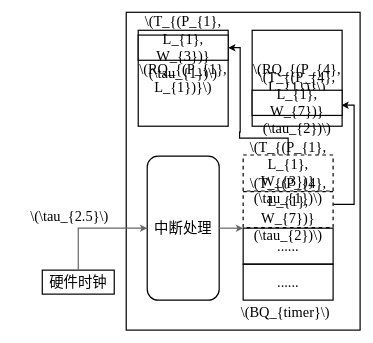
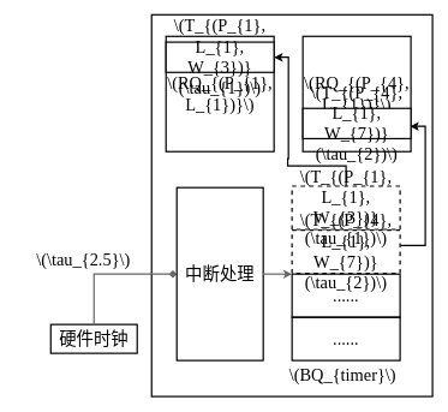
  <mxCell id="0" />
  <mxCell id="1" parent="0" />
  <mxCell id="2" value="硬件时钟" style="rounded=0;whiteSpace=wrap;html=1;fontFamily=宋体;fontSize=24;strokeWidth=2;" parent="1" vertex="1"><mxGeometry x="70" y="450" width="120" height="40" as="geometry" /></mxCell>
  <mxCell id="3" value="" style="rounded=0;whiteSpace=wrap;html=1;fontFamily=宋体;fontSize=24;strokeWidth=2;" parent="1" vertex="1"><mxGeometry x="210" y="20" width="390" height="530" as="geometry" /></mxCell>
- <mxCell id="4" value="" style="endArrow=classic;html=1;fontFamily=宋体;fontSize=24;edgeStyle=orthogonalEdgeStyle;rounded=0;entryX=0;entryY=0.5;entryDx=0;entryDy=0;exitX=0.5;exitY=0;exitDx=0;exitDy=0;strokeWidth=2;strokeColor=#666666;" parent="1" source="2" target="18" edge="1"><mxGeometry width="50" height="50" relative="1" as="geometry"><mxPoint x="20" y="500" as="sourcePoint" /><mxPoint x="260" y="287.5" as="targetPoint" /><Array as="points"><mxPoint x="130" y="380" /></Array></mxGeometry></mxCell>
+ <mxCell id="4" value="" style="endArrow=diamond;html=1;fontFamily=宋体;fontSize=24;edgeStyle=orthogonalEdgeStyle;rounded=0;entryX=0;entryY=0.5;entryDx=0;entryDy=0;exitX=0.5;exitY=0;exitDx=0;exitDy=0;strokeWidth=2;strokeColor=#666666;" parent="1" source="2" target="18" edge="1"><mxGeometry width="50" height="50" relative="1" as="geometry"><mxPoint x="20" y="500" as="sourcePoint" /><mxPoint x="260" y="287.5" as="targetPoint" /><Array as="points"><mxPoint x="130" y="380" /></Array></mxGeometry></mxCell>
  <mxCell id="5" value="\(\tau_{2.5}\)" style="text;html=1;align=center;verticalAlign=middle;resizable=0;points=[];autosize=1;strokeColor=none;fillColor=none;fontSize=24;fontFamily=宋体;strokeWidth=2;" parent="1" vertex="1"><mxGeometry x="20" y="340" width="190" height="40" as="geometry" /></mxCell>
  <mxCell id="6" value="\(RQ_{(P_{1}, L_{1})}\)" style="rounded=0;whiteSpace=wrap;html=1;fontFamily=宋体;fontSize=24;strokeWidth=2;" parent="1" vertex="1"><mxGeometry x="230" y="50" width="150" height="160" as="geometry" /></mxCell>
  <mxCell id="7" value="\(RQ_{(P_{4}, L_{1})}\)" style="rounded=0;whiteSpace=wrap;html=1;fontFamily=宋体;fontSize=24;strokeWidth=2;" parent="1" vertex="1"><mxGeometry x="420" y="50" width="150" height="160" as="geometry" /></mxCell>
  <mxCell id="8" value="" style="endArrow=classic;html=1;rounded=0;fontFamily=宋体;fontSize=24;entryX=1;entryY=0.5;entryDx=0;entryDy=0;strokeColor=#000000;exitX=0.5;exitY=0;exitDx=0;exitDy=0;edgeStyle=orthogonalEdgeStyle;strokeWidth=2;" parent="1" source="11" target="16" edge="1"><mxGeometry width="50" height="50" relative="1" as="geometry"><mxPoint x="320" y="260" as="sourcePoint" /><mxPoint x="370" y="210" as="targetPoint" /><Array as="points"><mxPoint x="480" y="230" /><mxPoint x="399" y="230" /><mxPoint x="399" y="220" /><mxPoint x="400" y="220" /><mxPoint x="400" y="79" /></Array></mxGeometry></mxCell>
  <mxCell id="9" style="edgeStyle=orthogonalEdgeStyle;rounded=0;html=1;entryX=0.992;entryY=0.594;entryDx=0;entryDy=0;fontFamily=宋体;fontSize=24;strokeColor=#000000;strokeWidth=2;exitX=1.006;exitY=0.356;exitDx=0;exitDy=0;exitPerimeter=0;entryPerimeter=0;" parent="1" source="12" target="17" edge="1"><mxGeometry relative="1" as="geometry"><mxPoint x="410" y="340" as="sourcePoint" /><Array as="points"><mxPoint x="590" y="340" /><mxPoint x="590" y="175" /></Array></mxGeometry></mxCell>
  <mxCell id="10" value="" style="group;fontFamily=宋体;fontSize=24;strokeWidth=2;" parent="1" vertex="1" connectable="0"><mxGeometry x="405" y="258" width="150" height="242" as="geometry" /></mxCell>
  <mxCell id="11" value="\(T_{(P_{1}, L_{1}, W_{3})}(\tau_{1})\)" style="rounded=0;whiteSpace=wrap;html=1;strokeColor=default;fontFamily=宋体;fontSize=24;fillColor=none;dashed=1;strokeWidth=2;" parent="10" vertex="1"><mxGeometry width="150" height="60" as="geometry" /></mxCell>
  <mxCell id="12" value="\(T_{(P_{4}, L_{1}, W_{7})}(\tau_{2})\)" style="rounded=0;whiteSpace=wrap;html=1;strokeColor=default;fontFamily=宋体;fontSize=24;fillColor=none;dashed=1;strokeWidth=2;" parent="10" vertex="1"><mxGeometry y="61" width="150" height="60" as="geometry" /></mxCell>
  <mxCell id="13" value="......" style="rounded=0;whiteSpace=wrap;html=1;strokeColor=default;fontFamily=宋体;fontSize=24;fillColor=none;strokeWidth=2;" parent="10" vertex="1"><mxGeometry y="122" width="150" height="60" as="geometry" /></mxCell>
  <mxCell id="14" value="......" style="rounded=0;whiteSpace=wrap;html=1;strokeColor=default;fontFamily=宋体;fontSize=24;fillColor=none;strokeWidth=2;" parent="10" vertex="1"><mxGeometry y="182" width="150" height="60" as="geometry" /></mxCell>
  <mxCell id="15" value="\(BQ_{timer}\)" style="text;html=1;align=center;verticalAlign=middle;resizable=0;points=[];autosize=1;strokeColor=none;fillColor=none;fontFamily=宋体;fontSize=24;strokeWidth=2;" parent="1" vertex="1"><mxGeometry x="380" y="500" width="190" height="40" as="geometry" /></mxCell>
  <mxCell id="16" value="&lt;font style=&quot;color: rgb(0, 0, 0);&quot;&gt;\(T_{(P_{1}, L_{1}, W_{3})}(\tau_{1})\)&lt;/font&gt;" style="rounded=0;whiteSpace=wrap;html=1;fontFamily=宋体;fontSize=24;strokeColor=#000000;strokeWidth=2;" parent="1" vertex="1"><mxGeometry x="230" y="58" width="150" height="42" as="geometry" /></mxCell>
  <mxCell id="17" value="&lt;font style=&quot;color: rgb(0, 0, 0);&quot;&gt;\(T_{(P_{4}, L_{1}, W_{7})}(\tau_{2})\)&lt;/font&gt;" style="rounded=0;whiteSpace=wrap;html=1;fontFamily=宋体;fontSize=24;strokeColor=#000000;strokeWidth=2;" parent="1" vertex="1"><mxGeometry x="420" y="150" width="150" height="42" as="geometry" /></mxCell>
- <mxCell id="18" value="&lt;span style=&quot;font-family: 宋体; font-size: 24px;&quot;&gt;中断处理&lt;/span&gt;" style="whiteSpace=wrap;html=1;strokeWidth=2;rounded=1;" vertex="1" parent="1"><mxGeometry x="245" y="260" width="120" height="240" as="geometry" /></mxCell>
+ <mxCell id="18" value="&lt;span style=&quot;font-family: 宋体; font-size: 24px;&quot;&gt;中断处理&lt;/span&gt;" style="rounded=0;whiteSpace=wrap;html=1;strokeWidth=2;" vertex="1" parent="1"><mxGeometry x="245" y="260" width="120" height="240" as="geometry" /></mxCell>
  <mxCell id="19" value="" style="endArrow=classic;html=1;fontFamily=宋体;fontSize=24;rounded=0;entryX=0;entryY=0;entryDx=0;entryDy=0;exitX=1;exitY=0.5;exitDx=0;exitDy=0;strokeWidth=2;strokeColor=#666666;" edge="1" parent="1" source="18" target="13"><mxGeometry width="50" height="50" relative="1" as="geometry"><mxPoint x="140" y="460" as="sourcePoint" /><mxPoint x="255" y="390" as="targetPoint" /></mxGeometry></mxCell>
